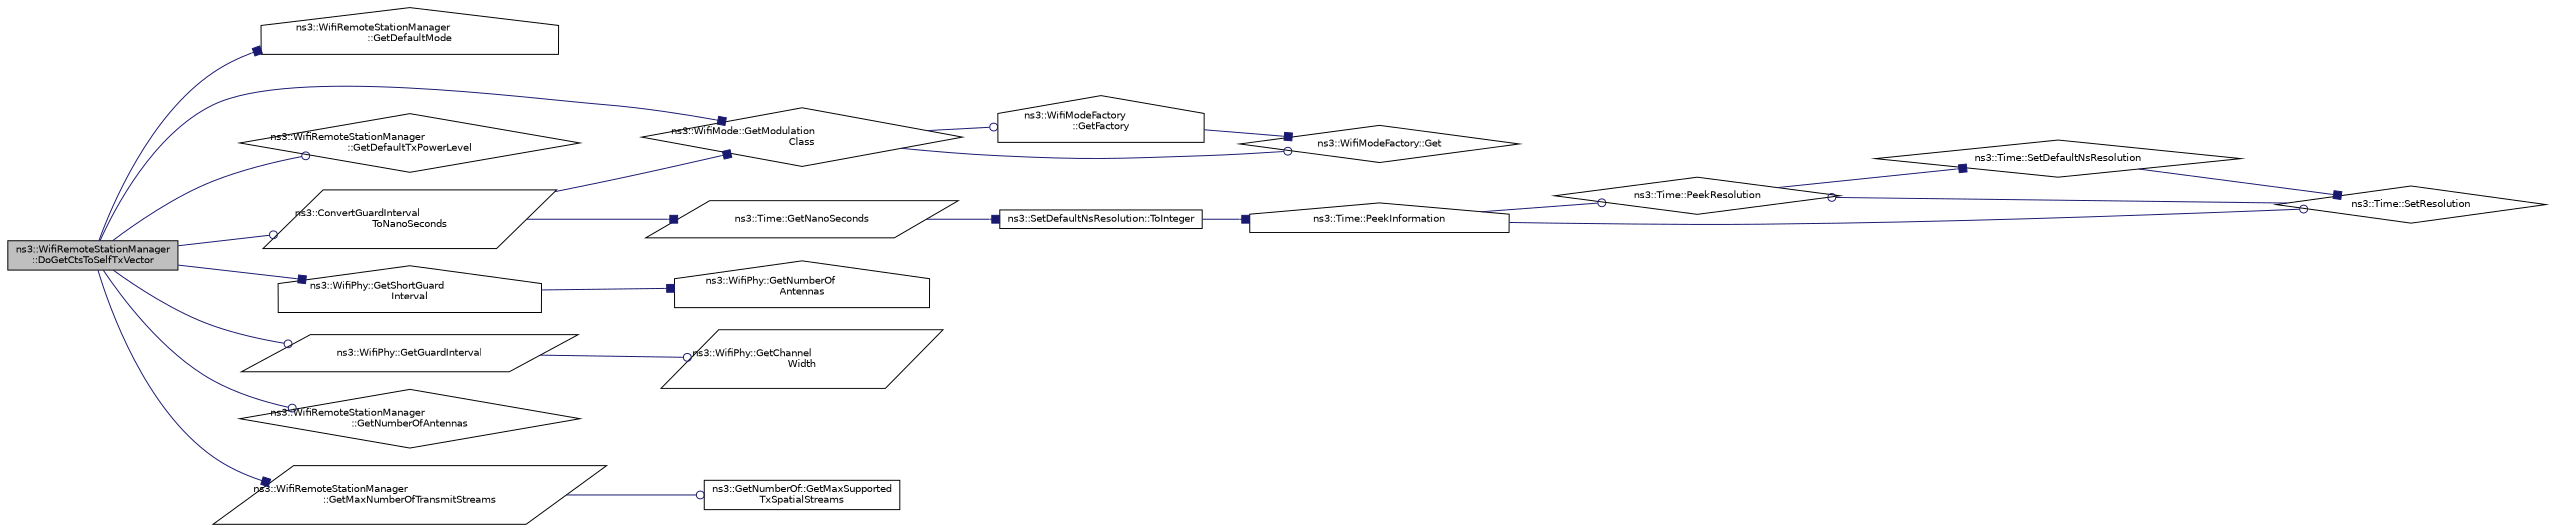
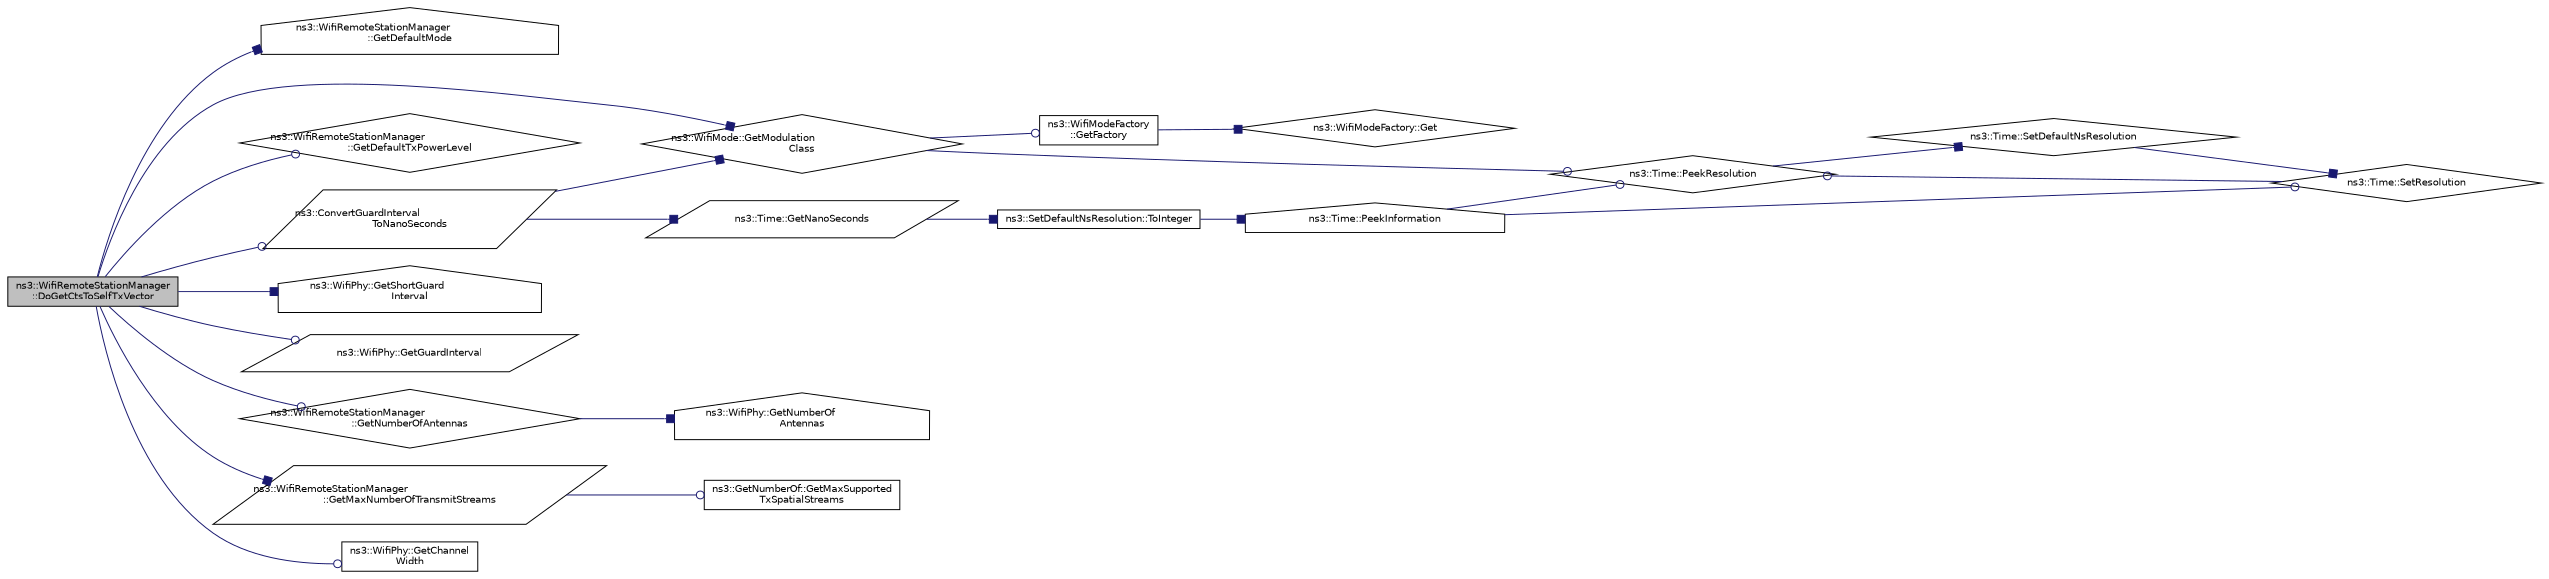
  digraph {
    rankdir=LR
    node [color=black fillcolor=white fontname=Helvetica fontsize=10 shape=diamond style=filled]
    edge [arrowhead=box color=midnightblue fontname=Helvetica fontsize=10 labelfontname=Helvetica labelfontsize=10 style=solid]
    n1 [fillcolor=grey75 fontcolor=black height=0.2 label="ns3::WifiRemoteStationManager\l::DoGetCtsToSelfTxVector" shape=box width=0.4]
    n2 [height=0.2 label="ns3::WifiRemoteStationManager\l::GetDefaultMode" shape=house width=0.4]
    n3 [height=0.2 label="ns3::WifiMode::GetModulation\lClass" width=0.4]
    n4 [height=0.2 label="ns3::WifiRemoteStationManager\l::GetDefaultTxPowerLevel" width=0.4]
    n5 [height=0.2 label="ns3::ConvertGuardInterval\lToNanoSeconds" shape=parallelogram width=0.4]
    n6 [height=0.2 label="ns3::WifiPhy::GetShortGuard\lInterval" shape=house width=0.4]
    n7 [height=0.2 label="ns3::WifiPhy::GetGuardInterval" shape=parallelogram width=0.4]
    n8 [height=0.2 label="ns3::WifiRemoteStationManager\l::GetNumberOfAntennas" width=0.4]
    n9 [height=0.2 label="ns3::WifiRemoteStationManager\l::GetMaxNumberOfTransmitStreams" shape=parallelogram width=0.4]
-   n10 [height=0.2 label="ns3::WifiPhy::GetChannel\lWidth" shape=parallelogram width=0.4]
-   n11 [height=0.2 label="ns3::WifiModeFactory\l::GetFactory" shape=house width=0.4]
+   n10 [height=0.2 label="ns3::WifiPhy::GetChannel\lWidth" shape=box width=0.4]
+   n11 [height=0.2 label="ns3::WifiModeFactory\l::GetFactory" shape=box width=0.4]
    n12 [height=0.2 label="ns3::WifiModeFactory::Get" width=0.4]
    n13 [height=0.2 label="ns3::Time::GetNanoSeconds" shape=parallelogram width=0.4]
    n14 [height=0.2 label="ns3::WifiPhy::GetNumberOf\lAntennas" shape=house width=0.4]
    n15 [height=0.2 label="ns3::GetNumberOf::GetMaxSupported\lTxSpatialStreams" shape=box width=0.4]
    n16 [height=0.2 label="ns3::SetDefaultNsResolution::ToInteger" shape=box width=0.4]
    n17 [height=0.2 label="ns3::Time::PeekInformation" shape=house width=0.4]
    n18 [height=0.2 label="ns3::Time::PeekResolution" width=0.4]
    n19 [height=0.2 label="ns3::Time::SetResolution" width=0.4]
    n20 [height=0.2 label="ns3::Time::SetDefaultNsResolution" width=0.4]
    n1 -> n2
    n1 -> n3
    n1 -> n4 [arrowhead=odot]
    n1 -> n5 [arrowhead=odot]
    n1 -> n6
    n1 -> n7 [arrowhead=odot]
    n1 -> n8 [arrowhead=odot]
    n1 -> n9
-   n7 -> n10 [arrowhead=odot]
+   n1 -> n10 [arrowhead=odot]
    n3 -> n11 [arrowhead=odot]
-   n3 -> n12 [arrowhead=odot]
+   n3 -> n18 [arrowhead=odot]
    n5 -> n3
    n5 -> n13
-   n6 -> n14
+   n8 -> n14
    n9 -> n15 [arrowhead=odot]
    n11 -> n12
    n13 -> n16
    n16 -> n17
    n17 -> n18 [arrowhead=odot]
    n17 -> n19 [arrowhead=odot]
    n18 -> n20
    n19 -> n18 [arrowhead=odot]
    n20 -> n19
  }
